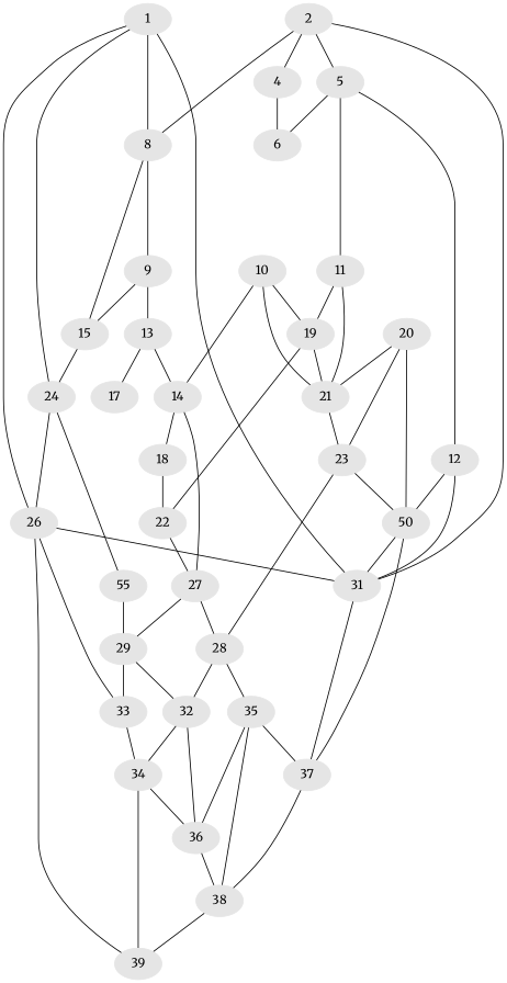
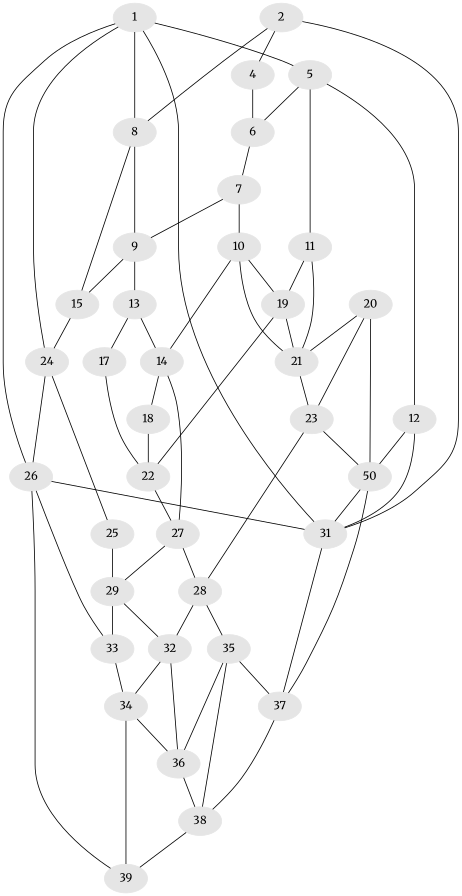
  graph {
    fontname=Merriweather
    node [color=gray90 fontname=Merriweather style=filled]
    edge [fontname=Merriweather weight=1.0]
    1
    8
    24
    26
    31
    9
    15
-   25 [label=55]
+   25
    33
    39
    37
    2
    4
    5
    6
    11
    12
+   7
    10
    19
    21
    n22 [label=50]
    13
    14
    17
    18
    27
    22
    23
    29
    28
    20
    32
    35
    34
    36
    38
    1 -- 8
    1 -- 24
    1 -- 26
    1 -- 31
    8 -- 9
    8 -- 15
    24 -- 26
    24 -- 25
    26 -- 31
    26 -- 33
    26 -- 39
    31 -- 37
    9 -- 15
    9 -- 13
    15 -- 24
    25 -- 29 [weight=2.0]
    33 -- 34
    37 -- 38
    2 -- 8
    2 -- 31
    2 -- 4
-   2 -- 5
+   1 -- 5
    4 -- 6 [weight=2.0]
    5 -- 6
    5 -- 11
    5 -- 12
+   6 -- 7
    11 -- 19
    11 -- 21
    12 -- 31
    12 -- n22
+   7 -- 9
+   7 -- 10
    10 -- 19
    10 -- 21
    10 -- 14
    19 -- 21
    19 -- 22
    21 -- 23
    n22 -- 31
    n22 -- 37
    13 -- 14
    13 -- 17
    14 -- 18 [weight=2.0]
    14 -- 27
+   17 -- 22
    18 -- 22
    27 -- 29
    27 -- 28
    22 -- 27
    23 -- n22
    23 -- 28
    29 -- 33 [weight=2.0]
    29 -- 32
    28 -- 32
    28 -- 35
    20 -- 21
    20 -- n22 [weight=2.0]
    20 -- 23
    32 -- 34
    32 -- 36
    35 -- 37
    35 -- 36
    35 -- 38
    34 -- 39
    34 -- 36
    36 -- 38
    38 -- 39
  }
